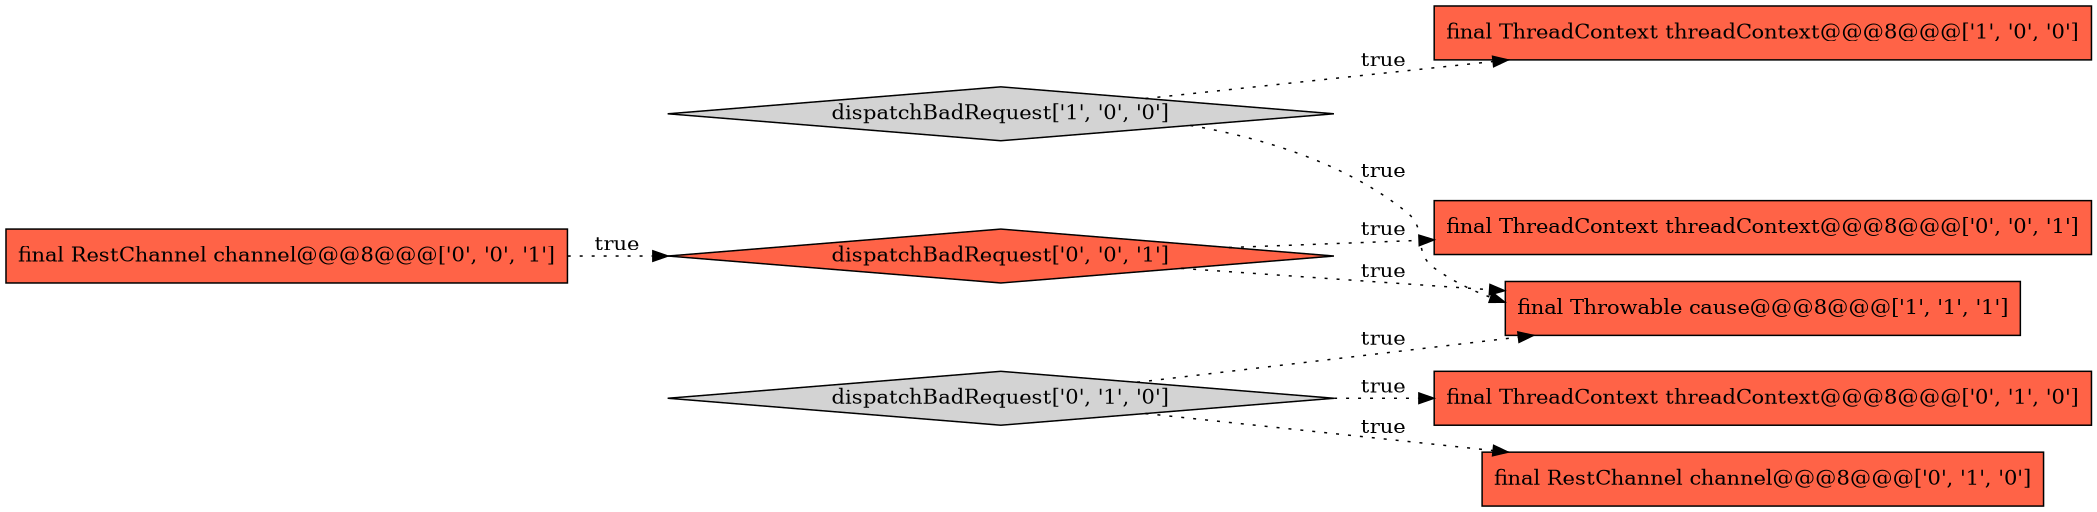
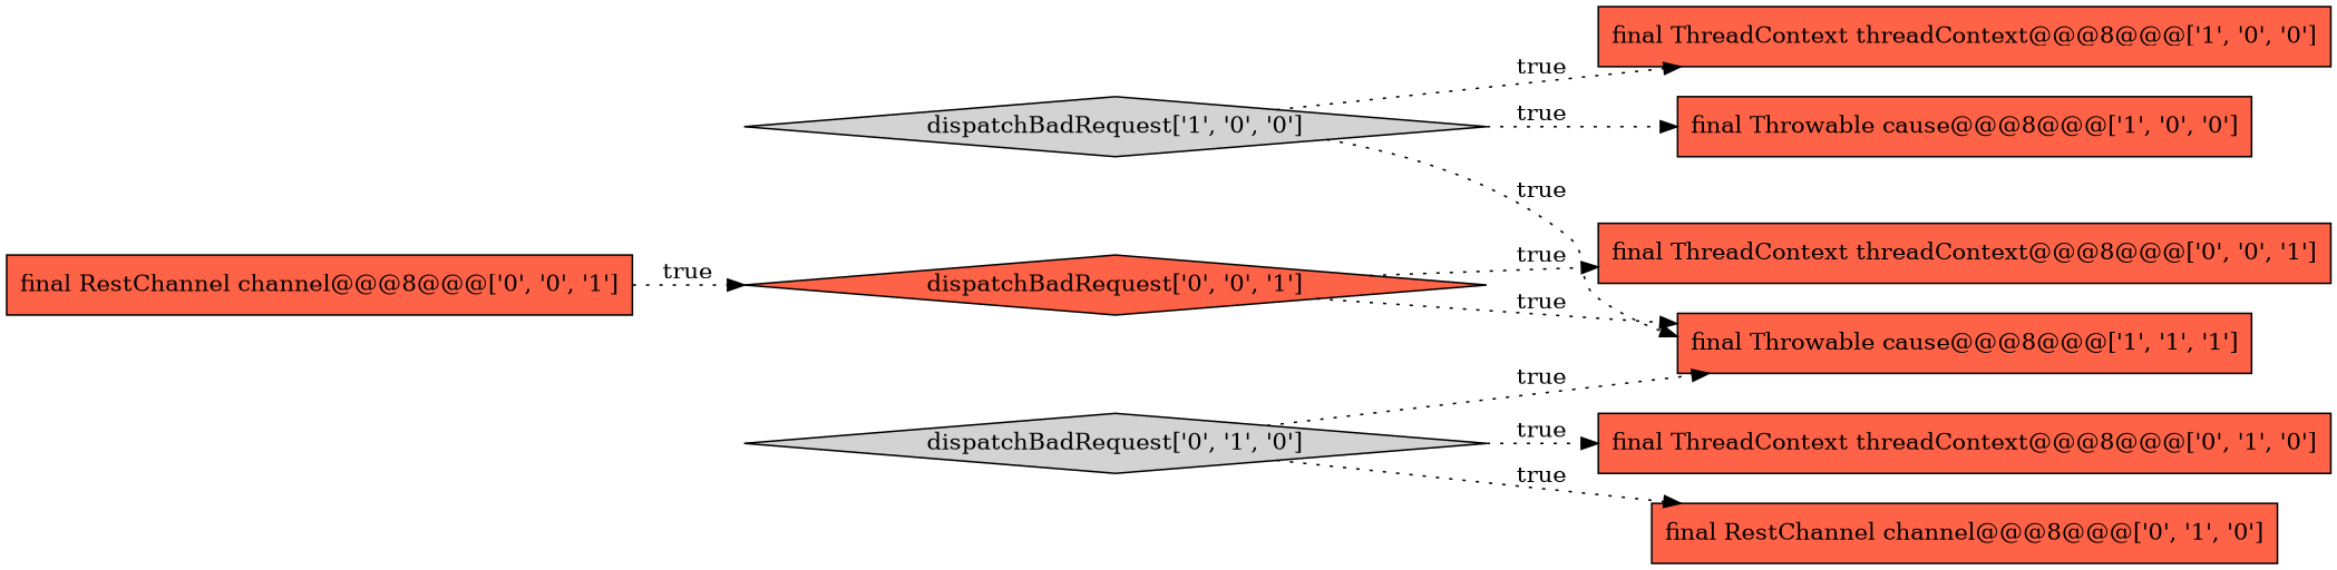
  digraph {
    rankdir=LR
    node [fillcolor=tomato shape=box style=filled]
    edge [style=dotted]
+   n1 [label="final Throwable cause@@@8@@@['1', '0', '0']"]
    n2 [fillcolor=lightgray label="dispatchBadRequest['1', '0', '0']" shape=diamond]
    n3 [label="final Throwable cause@@@8@@@['1', '1', '1']"]
    n4 [label="final ThreadContext threadContext@@@8@@@['1', '0', '0']"]
    n5 [label="final RestChannel channel@@@8@@@['0', '0', '1']"]
    n6 [label="dispatchBadRequest['0', '0', '1']" shape=diamond]
    n7 [label="final ThreadContext threadContext@@@8@@@['0', '0', '1']"]
    n8 [label="final RestChannel channel@@@8@@@['0', '1', '0']"]
    n9 [fillcolor=lightgray label="dispatchBadRequest['0', '1', '0']" shape=diamond]
    n10 [label="final ThreadContext threadContext@@@8@@@['0', '1', '0']"]
+   n2 -> n1 [label=true]
    n2 -> n3 [label=true]
    n2 -> n4 [label=true]
    n5 -> n6 [label=true]
    n6 -> n3 [label=true]
    n6 -> n7 [label=true]
    n9 -> n3 [label=true]
    n9 -> n8 [label=true]
    n9 -> n10 [label=true]
  }
